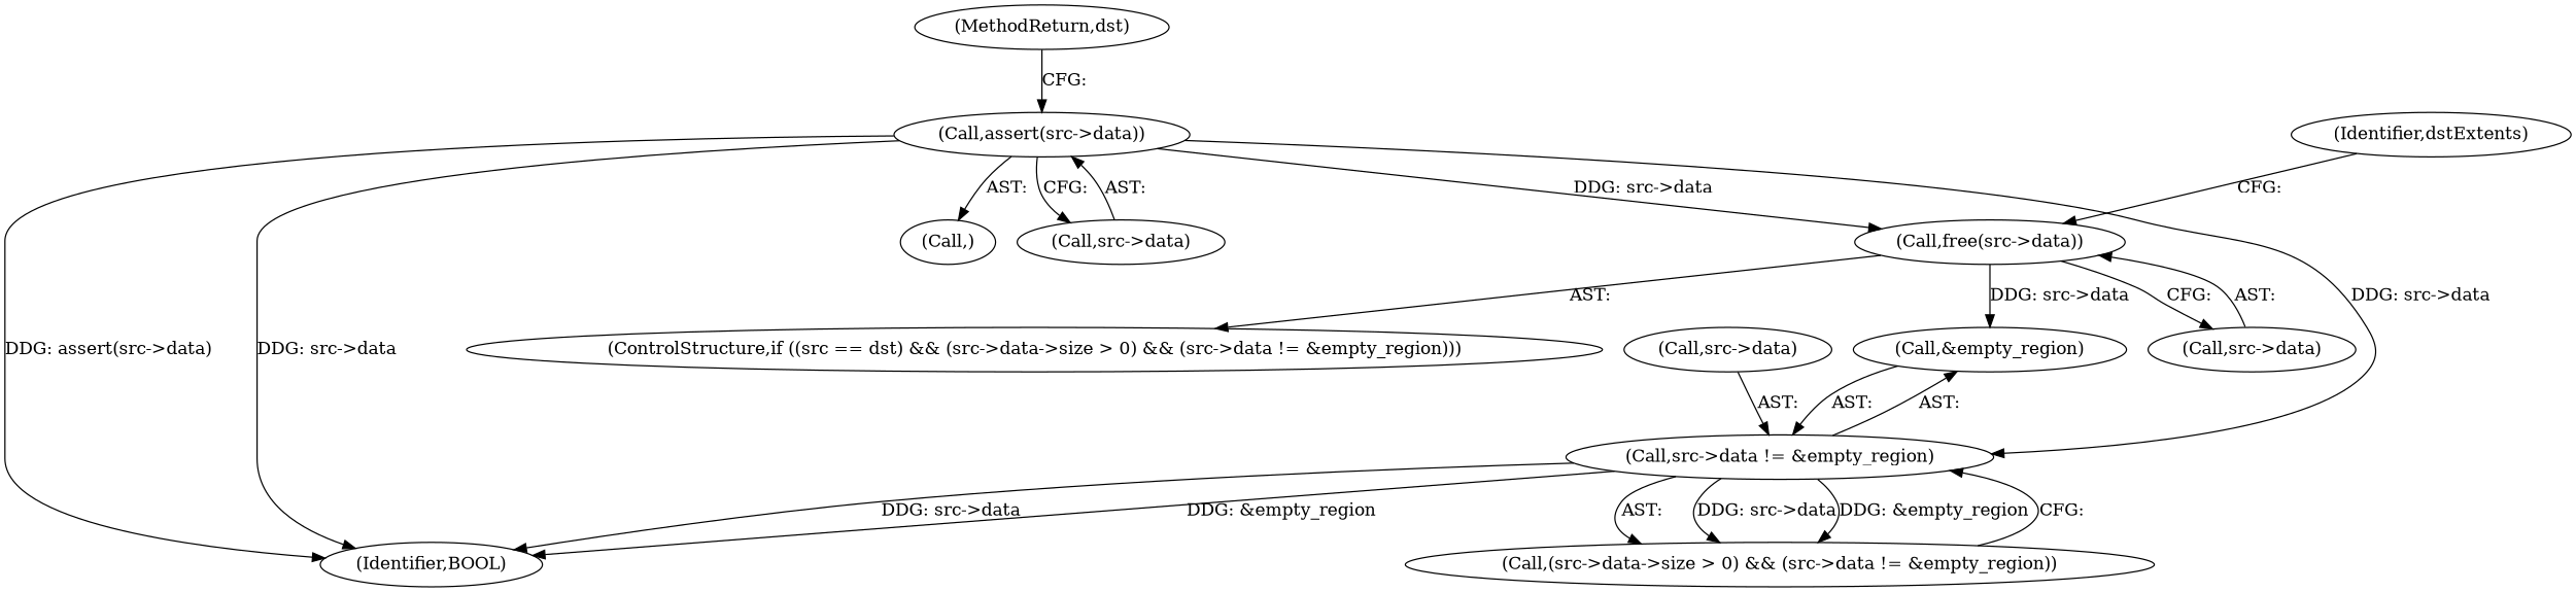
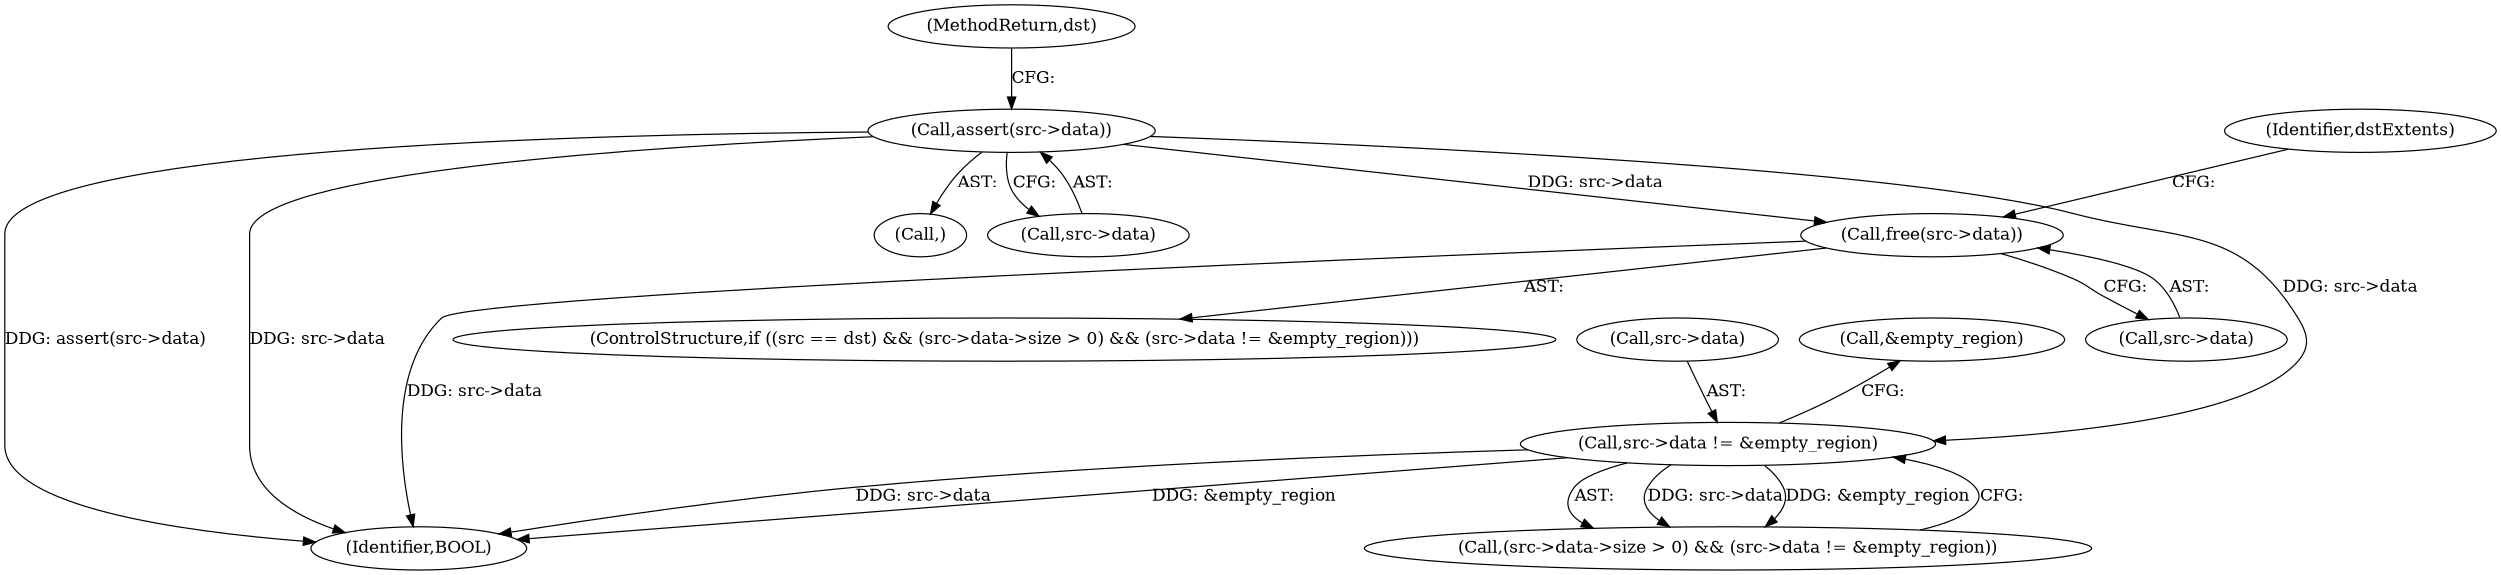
  digraph {
    n1 [label="(Call,free(src->data))"]
    n2 [label="(Identifier,BOOL)"]
    n3 [label="(Call,src->data)"]
    n4 [label="(ControlStructure,if ((src == dst) && (src->data->size > 0) && (src->data != &empty_region)))"]
    n5 [label="(Call,assert(src->data))"]
    n6 [label="(Call,src->data != &empty_region)"]
    n7 [label="(Call,)"]
    n8 [label="(Call,src->data)"]
    n9 [label="(Call,&empty_region)"]
    n10 [label="(Call,(src->data->size > 0) && (src->data != &empty_region))"]
    n11 [label="(Call,src->data)"]
    n12 [label="(Identifier,dstExtents)"]
    n13 [label="(MethodReturn,dst)"]
-   n1 -> n9 [label="DDG: src->data"]
+   n1 -> n2 [label="DDG: src->data"]
    n1 -> n3 [label="CFG: "]
    n1 -> n4 [label="AST: "]
    n3 -> n1 [label="AST: "]
    n5 -> n1 [label="DDG: src->data"]
    n5 -> n2 [label="DDG: assert(src->data)"]
    n5 -> n2 [label="DDG: src->data"]
    n5 -> n6 [label="DDG: src->data"]
    n5 -> n7 [label="AST: "]
    n5 -> n8 [label="CFG: "]
    n6 -> n2 [label="DDG: &empty_region"]
    n6 -> n2 [label="DDG: src->data"]
-   n6 -> n9 [label="AST: "]
+   n6 -> n9 [label="CFG: "]
    n6 -> n10 [label="AST: "]
    n6 -> n10 [label="DDG: src->data"]
    n6 -> n10 [label="DDG: &empty_region"]
    n8 -> n5 [label="AST: "]
-   n9 -> n6 [label="AST: "]
    n10 -> n6 [label="CFG: "]
    n11 -> n6 [label="AST: "]
    n12 -> n1 [label="CFG: "]
    n13 -> n5 [label="CFG: "]
  }
